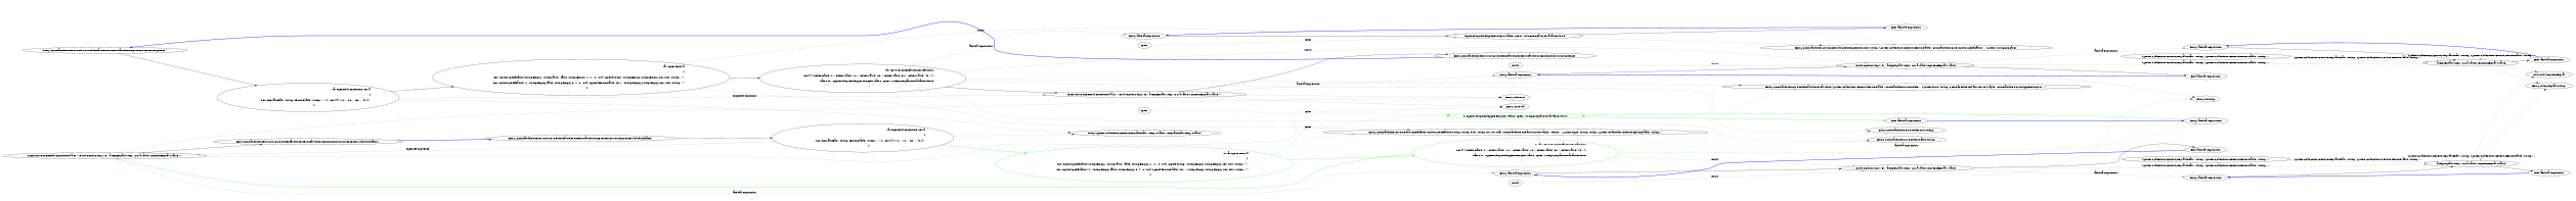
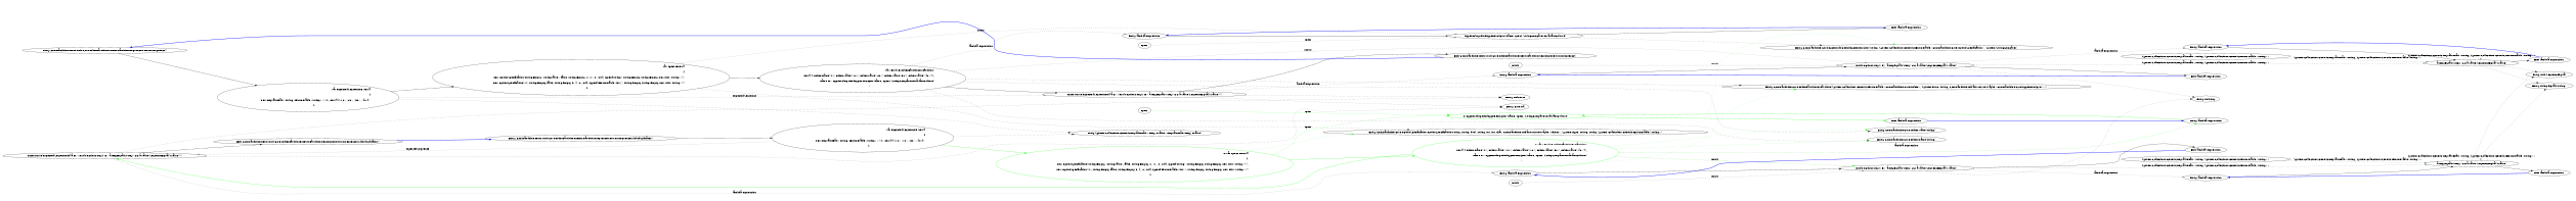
  digraph {
    rankdir=LR
    node [cluster="lambda expression" file="InstanceChooser.cs"]
    edge [style=solid]
    n1 [cluster="CommandLine.Tests.Unit.Core.TokenPartitionerTests.Partition_sequence_returns_sequence()" label="Entry CommandLine.Tests.Unit.Core.TokenPartitionerTests.Partition_sequence_returns_sequence()" span="13-13"]
    n2 [cluster="CommandLine.Tests.Unit.Core.TokenPartitionerTests.Partition_sequence_returns_sequence()" label="var expectedSequence = new[]\r\n                {\r\n                    new KeyValuePair<string, IEnumerable<string>>(''i'', new[] {''10'', ''20'', ''30'', ''40''}) \r\n                }" span="16-19"]
    n3 [cluster="CommandLine.Tests.Unit.Core.TokenPartitionerTests.Partition_sequence_returns_sequence()" label="var specs =new[]\r\n                {\r\n                    new OptionSpecification(string.Empty, ''stringvalue'', false, string.Empty, -1, -1, '\0', null, typeof(string), string.Empty, string.Empty, new List<string>()),\r\n                    new OptionSpecification(''i'', string.Empty, false, string.Empty, 3, 4, '\0', null, typeof(IEnumerable<int>), string.Empty, string.Empty, new List<string>())\r\n                }" span="20-24"]
    n4 [cluster="CommandLine.Tests.Unit.Core.TokenPartitionerTests.Partition_sequence_returns_sequence()" label="Assert.True(expectedSequence.All(a => result.Options.Any(r => a.Key.Equals(r.Key) && a.Value.SequenceEqual(r.Value))))" span="33-33"]
    n5 [cluster="System.Collections.Generic.KeyValuePair<TKey, TValue>.KeyValuePair(TKey, TValue)" label="Entry System.Collections.Generic.KeyValuePair<TKey, TValue>.KeyValuePair(TKey, TValue)" span="0-0"]
    n6 [cluster="CommandLine.Tests.Unit.Core.TokenPartitionerTests.Partition_sequence_returns_sequence()" label="var result = TokenPartitioner.Partition(\r\n                new[] { Token.Name(''i''), Token.Value(''10''), Token.Value(''20''), Token.Value(''30''), Token.Value(''40'') },\r\n                name => TypeLookup.FindTypeDescriptor(name, specs, StringComparer.InvariantCulture)\r\n                )" span="27-30"]
    n7 [label="TypeLookup.FindTypeDescriptor(name, specs, StringComparer.InvariantCulture)" span="29-29"]
    n8 [cluster="CommandLine.Core.OptionSpecification.OptionSpecification(string, string, bool, string, int, int, char, CommandLine.Infrastructure.Maybe<object>, System.Type, string, string, System.Collections.Generic.IEnumerable<string>)" label="Entry CommandLine.Core.OptionSpecification.OptionSpecification(string, string, bool, string, int, int, char, CommandLine.Infrastructure.Maybe<object>, System.Type, string, string, System.Collections.Generic.IEnumerable<string>)" span="17-17"]
    n9 [cluster="CommandLine.Core.TokenPartitioner.Partition(System.Collections.Generic.IEnumerable<CommandLine.Core.Token>, System.Func<string, CommandLine.Infrastructure.Maybe<CommandLine.Core.TypeDescriptor>>)" label="Entry CommandLine.Core.TokenPartitioner.Partition(System.Collections.Generic.IEnumerable<CommandLine.Core.Token>, System.Func<string, CommandLine.Infrastructure.Maybe<CommandLine.Core.TypeDescriptor>>)" span="12-12"]
    n10 [label="Entry lambda expression" span="29-29"]
    n11 [label="result.Options.Any(r => a.Key.Equals(r.Key) && a.Value.SequenceEqual(r.Value))" span="33-33"]
    n12 [cluster="CommandLine.Core.Token.Name(string)" label="Entry CommandLine.Core.Token.Name(string)" span="19-19"]
-   n13 [cluster="CommandLine.Core.Token.Value(string)" label="Entry CommandLine.Core.Token.List(string)" span="24-24"]
+   n13 [cluster="CommandLine.Core.Token.Value(string)" label="Entry CommandLine.Core.Token.Value(string)" span="24-24"]
    n14 [cluster="CommandLine.Core.TypeLookup.FindTypeDescriptor(string, System.Collections.Generic.IEnumerable<CommandLine.Core.OptionSpecification>, System.StringComparer)" label="Entry CommandLine.Core.TypeLookup.FindTypeDescriptor(string, System.Collections.Generic.IEnumerable<CommandLine.Core.OptionSpecification>, System.StringComparer)" span="11-11"]
    n15 [label="Exit lambda expression" span="29-29"]
    n16 [cluster="CommandLine.Tests.Unit.Core.TokenPartitionerTests.Partition_sequence_returns_sequence()" label="Exit CommandLine.Tests.Unit.Core.TokenPartitionerTests.Partition_sequence_returns_sequence()" span="13-13"]
    n17 [cluster="Unk.True" label="Entry Unk.True"]
    n18 [label="Entry lambda expression" span="33-33"]
    n19 [cluster="Unk.All" label="Entry Core.All"]
    n20 [label="Entry lambda expression" span="33-33"]
    n21 [label="a.Key.Equals(r.Key) && a.Value.SequenceEqual(r.Value)" span="33-33"]
    n22 [cluster="Unk.Any" label="Entry Unk.Any"]
    n23 [label="Exit lambda expression" span="33-33"]
    n24 [cluster="string.Equals(string)" label="Entry string.Equals(string)" span="0-0"]
-   n25 [cluster="Unk.SequenceEqual" label="Unit Unk.SequenceEqual"]
+   n25 [cluster="Unk.SequenceEqual" label="Entry Unk.SequenceEqual"]
    n26 [label="Exit lambda expression" span="33-33"]
    n27 [color=green community=0 label="0: TypeLookup.FindTypeDescriptor(name, specs, StringComparer.InvariantCulture)" span="55-55"]
    n28 [label="Exit lambda expression" span="55-55"]
    n29 [label="Entry lambda expression" span="55-55"]
    n30 [label="result.Options.Any(r => a.Key.Equals(r.Key) && a.Value.SequenceEqual(r.Value))" span="59-59"]
    n31 [label="Exit lambda expression" span="59-59"]
    n32 [label="Entry lambda expression" span="59-59"]
    n33 [label="a.Key.Equals(r.Key) && a.Value.SequenceEqual(r.Value)" span="59-59"]
    n34 [label="Entry lambda expression" span="59-59"]
    n35 [label="Exit lambda expression" span="59-59"]
    n36 [cluster="CommandLine.Tests.Unit.Core.TokenPartitionerTests.Partition_sequence_returns_sequence_with_duplicates()" label="Entry CommandLine.Tests.Unit.Core.TokenPartitionerTests.Partition_sequence_returns_sequence_with_duplicates()" span="39-39"]
    n37 [cluster="CommandLine.Tests.Unit.Core.TokenPartitionerTests.Partition_sequence_returns_sequence_with_duplicates()" label="var expectedSequence = new[]\r\n                {\r\n                    new KeyValuePair<string, IEnumerable<string>>(''i'', new[] {''10'', ''10'', ''30'', ''40''}) \r\n                }" span="42-45"]
    n38 [cluster="CommandLine.Tests.Unit.Core.TokenPartitionerTests.Partition_sequence_returns_sequence_with_duplicates()" color=green community=0 label="0: var specs =new[]\r\n                {\r\n                    new OptionSpecification(string.Empty, ''stringvalue'', false, string.Empty, -1, -1, '\0', null, typeof(string), string.Empty, string.Empty, new List<string>()),\r\n                    new OptionSpecification(''i'', string.Empty, false, string.Empty, 3, 4, '\0', null, typeof(IEnumerable<int>), string.Empty, string.Empty, new List<string>())\r\n                }" span="46-50"]
    n39 [cluster="CommandLine.Tests.Unit.Core.TokenPartitionerTests.Partition_sequence_returns_sequence_with_duplicates()" label="Assert.True(expectedSequence.All(a => result.Options.Any(r => a.Key.Equals(r.Key) && a.Value.SequenceEqual(r.Value))))" span="59-59"]
    n40 [cluster="CommandLine.Tests.Unit.Core.TokenPartitionerTests.Partition_sequence_returns_sequence_with_duplicates()" color=green community=0 label="0: var result = TokenPartitioner.Partition(\r\n                new[] { Token.Name(''i''), Token.Value(''10''), Token.Value(''10''), Token.Value(''30''), Token.Value(''40'') },\r\n                name => TypeLookup.FindTypeDescriptor(name, specs, StringComparer.InvariantCulture)\r\n                )" span="53-56"]
    n41 [cluster="CommandLine.Tests.Unit.Core.TokenPartitionerTests.Partition_sequence_returns_sequence_with_duplicates()" label="Exit CommandLine.Tests.Unit.Core.TokenPartitionerTests.Partition_sequence_returns_sequence_with_duplicates()" span="39-39"]
    n42 [label=specs cluster=""]
    n43 [label=result cluster=""]
    n44 [label="System.Collections.Generic.KeyValuePair<string, System.Collections.Generic.IEnumerable<string>>" cluster=""]
    n45 [label=specs cluster=""]
    n46 [label=result cluster=""]
    n47 [label="System.Collections.Generic.KeyValuePair<string, System.Collections.Generic.IEnumerable<string>>" cluster=""]
    n1 -> n2
    n2 -> n3
    n2 -> n4 [color=darkseagreen4 label=expectedSequence style=dashed]
    n2 -> n5 [style=dotted]
    n3 -> n6
    n3 -> n7 [color=darkseagreen4 label=specs style=dashed]
    n3 -> n8 [style=dotted]
    n4 -> n16
    n4 -> n17 [style=dotted]
    n4 -> n18 [color=darkseagreen4 label="lambda expression" style=dashed]
    n4 -> n19 [style=dotted]
    n6 -> n4
    n6 -> n9 [style=dotted]
    n6 -> n10 [color=darkseagreen4 label="lambda expression" style=dashed]
    n6 -> n11 [color=darkseagreen4 label=result style=dashed]
    n6 -> n12 [style=dotted]
    n6 -> n13 [style=dotted]
    n7 -> n14 [style=dotted]
    n7 -> n15
    n10 -> n7
    n11 -> n20 [color=darkseagreen4 label="lambda expression" style=dashed]
    n11 -> n21 [color=darkseagreen4 label="System.Collections.Generic.KeyValuePair<string, System.Collections.Generic.IEnumerable<string>>" style=dashed]
    n11 -> n22 [style=dotted]
    n11 -> n23
    n15 -> n10 [color=blue style=bold]
    n16 -> n1 [color=blue style=bold]
    n18 -> n11
    n20 -> n21
    n21 -> n21 [color=darkseagreen4 label="System.Collections.Generic.KeyValuePair<string, System.Collections.Generic.IEnumerable<string>>" style=dashed]
    n21 -> n24 [style=dotted]
    n21 -> n25 [style=dotted]
    n21 -> n26
    n23 -> n18 [color=blue style=bold]
    n26 -> n20 [color=blue style=bold]
    n27 -> n14 [color=green style=dotted]
    n27 -> n28 [color=green]
    n28 -> n29 [color=blue style=bold]
    n29 -> n27 [color=green]
    n30 -> n22 [style=dotted]
    n30 -> n31
    n30 -> n32 [color=darkseagreen4 label="lambda expression" style=dashed]
    n30 -> n33 [color=darkseagreen4 label="System.Collections.Generic.KeyValuePair<string, System.Collections.Generic.IEnumerable<string>>" style=dashed]
    n31 -> n34 [color=blue style=bold]
    n32 -> n33
    n33 -> n24 [style=dotted]
    n33 -> n25 [style=dotted]
    n33 -> n33 [color=darkseagreen4 label="System.Collections.Generic.KeyValuePair<string, System.Collections.Generic.IEnumerable<string>>" style=dashed]
    n33 -> n35
    n34 -> n30
    n35 -> n32 [color=blue style=bold]
    n36 -> n37
    n37 -> n5 [style=dotted]
    n37 -> n38 [color=green]
    n37 -> n39 [color=darkseagreen4 label=expectedSequence style=dashed]
    n38 -> n8 [color=green style=dotted]
    n38 -> n27 [color=green label=specs style=dashed]
    n38 -> n40 [color=green]
    n39 -> n17 [style=dotted]
    n39 -> n19 [style=dotted]
    n39 -> n34 [color=darkseagreen4 label="lambda expression" style=dashed]
    n39 -> n41
    n40 -> n9 [color=green style=dotted]
    n40 -> n12 [color=green style=dotted]
    n40 -> n13 [color=green style=dotted]
    n40 -> n29 [color=green label="lambda expression" style=dashed]
    n40 -> n30 [color=green label=result style=dashed]
    n40 -> n39 [color=green]
    n41 -> n36 [color=blue style=bold]
    n42 -> n27 [color=green label=specs style=dashed]
    n43 -> n30 [color=darkseagreen4 label=result style=dashed]
    n44 -> n33 [color=darkseagreen4 label="System.Collections.Generic.KeyValuePair<string, System.Collections.Generic.IEnumerable<string>>" style=dashed]
    n45 -> n7 [color=darkseagreen4 label=specs style=dashed]
    n46 -> n11 [color=darkseagreen4 label=result style=dashed]
    n47 -> n21 [color=darkseagreen4 label="System.Collections.Generic.KeyValuePair<string, System.Collections.Generic.IEnumerable<string>>" style=dashed]
  }
